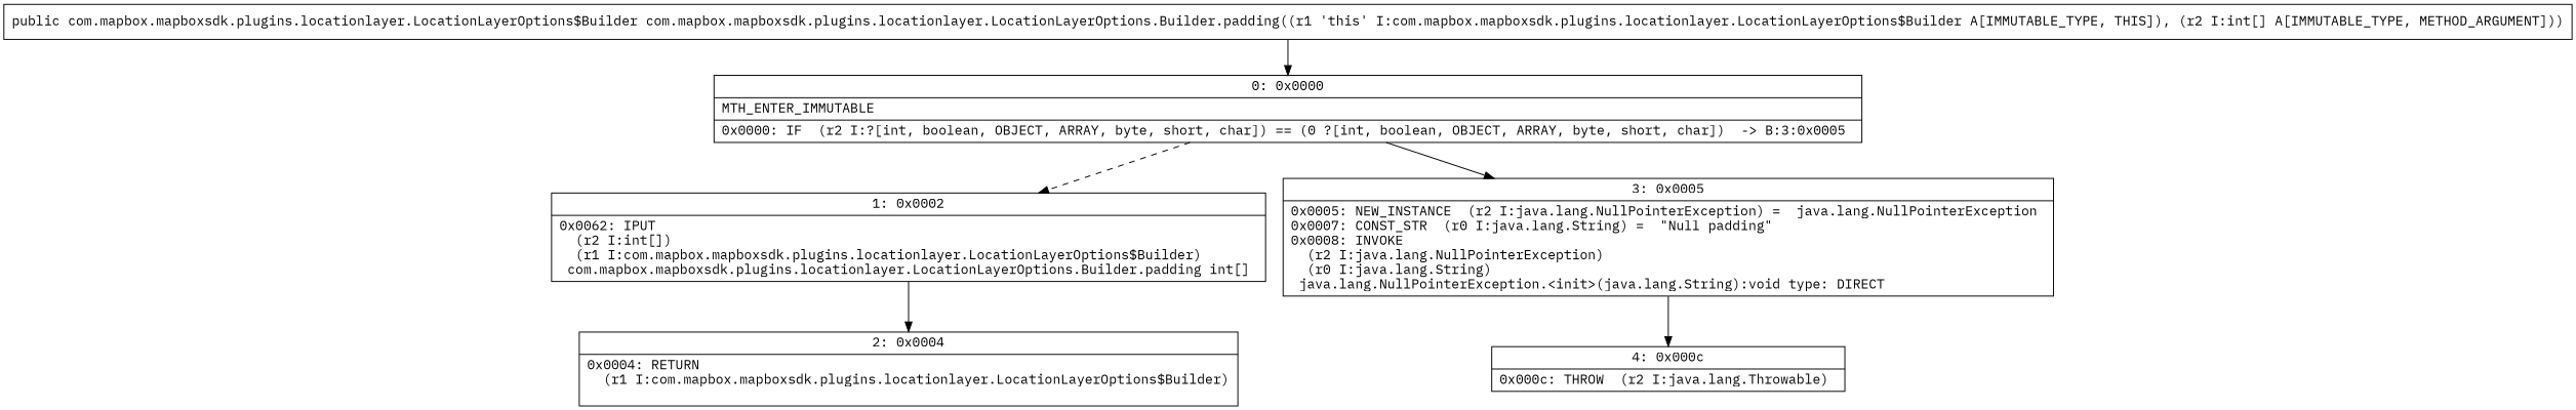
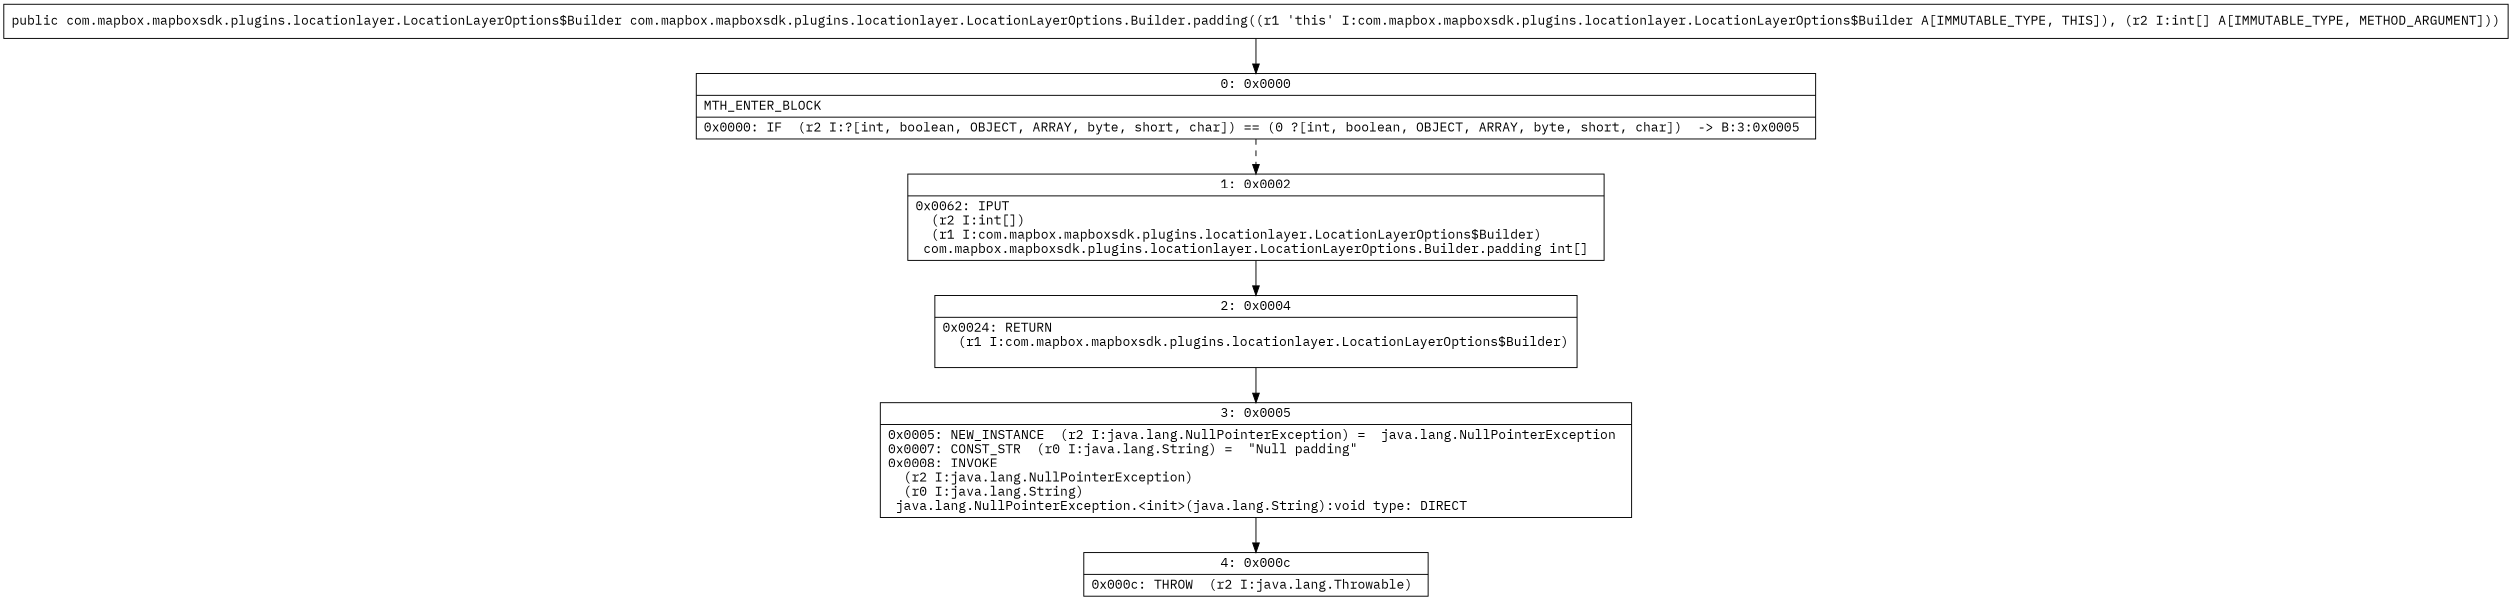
  digraph {
    fontname="IBM Plex Mono"
    node [fontname="IBM Plex Mono" shape=record]
    edge [fontname="IBM Plex Mono"]
-   n1 [label="{0\:\ 0x0000|MTH_ENTER_IMMUTABLE\l|0x0000: IF  (r2 I:?[int, boolean, OBJECT, ARRAY, byte, short, char]) == (0 ?[int, boolean, OBJECT, ARRAY, byte, short, char])  \-\> B:3:0x0005 \l}"]
+   n1 [label="{0\:\ 0x0000|MTH_ENTER_BLOCK\l|0x0000: IF  (r2 I:?[int, boolean, OBJECT, ARRAY, byte, short, char]) == (0 ?[int, boolean, OBJECT, ARRAY, byte, short, char])  \-\> B:3:0x0005 \l}"]
    n2 [label="{1\:\ 0x0002|0x0062: IPUT  \l  (r2 I:int[])\l  (r1 I:com.mapbox.mapboxsdk.plugins.locationlayer.LocationLayerOptions$Builder)\l com.mapbox.mapboxsdk.plugins.locationlayer.LocationLayerOptions.Builder.padding int[] \l}"]
    n3 [label="{3\:\ 0x0005|0x0005: NEW_INSTANCE  (r2 I:java.lang.NullPointerException) =  java.lang.NullPointerException \l0x0007: CONST_STR  (r0 I:java.lang.String) =  \"Null padding\" \l0x0008: INVOKE  \l  (r2 I:java.lang.NullPointerException)\l  (r0 I:java.lang.String)\l java.lang.NullPointerException.\<init\>(java.lang.String):void type: DIRECT \l}"]
-   n4 [label="{2\:\ 0x0004|0x0004: RETURN  \l  (r1 I:com.mapbox.mapboxsdk.plugins.locationlayer.LocationLayerOptions$Builder)\l \l}"]
+   n4 [label="{2\:\ 0x0004|0x0024: RETURN  \l  (r1 I:com.mapbox.mapboxsdk.plugins.locationlayer.LocationLayerOptions$Builder)\l \l}"]
    n5 [label="{4\:\ 0x000c|0x000c: THROW  (r2 I:java.lang.Throwable) \l}"]
    n6 [label="{public com.mapbox.mapboxsdk.plugins.locationlayer.LocationLayerOptions$Builder com.mapbox.mapboxsdk.plugins.locationlayer.LocationLayerOptions.Builder.padding((r1 'this' I:com.mapbox.mapboxsdk.plugins.locationlayer.LocationLayerOptions$Builder A[IMMUTABLE_TYPE, THIS]), (r2 I:int[] A[IMMUTABLE_TYPE, METHOD_ARGUMENT])) }"]
    n1 -> n2 [style=dashed]
-   n1 -> n3
+   n4 -> n3
    n2 -> n4
    n3 -> n5
    n6 -> n1
  }
